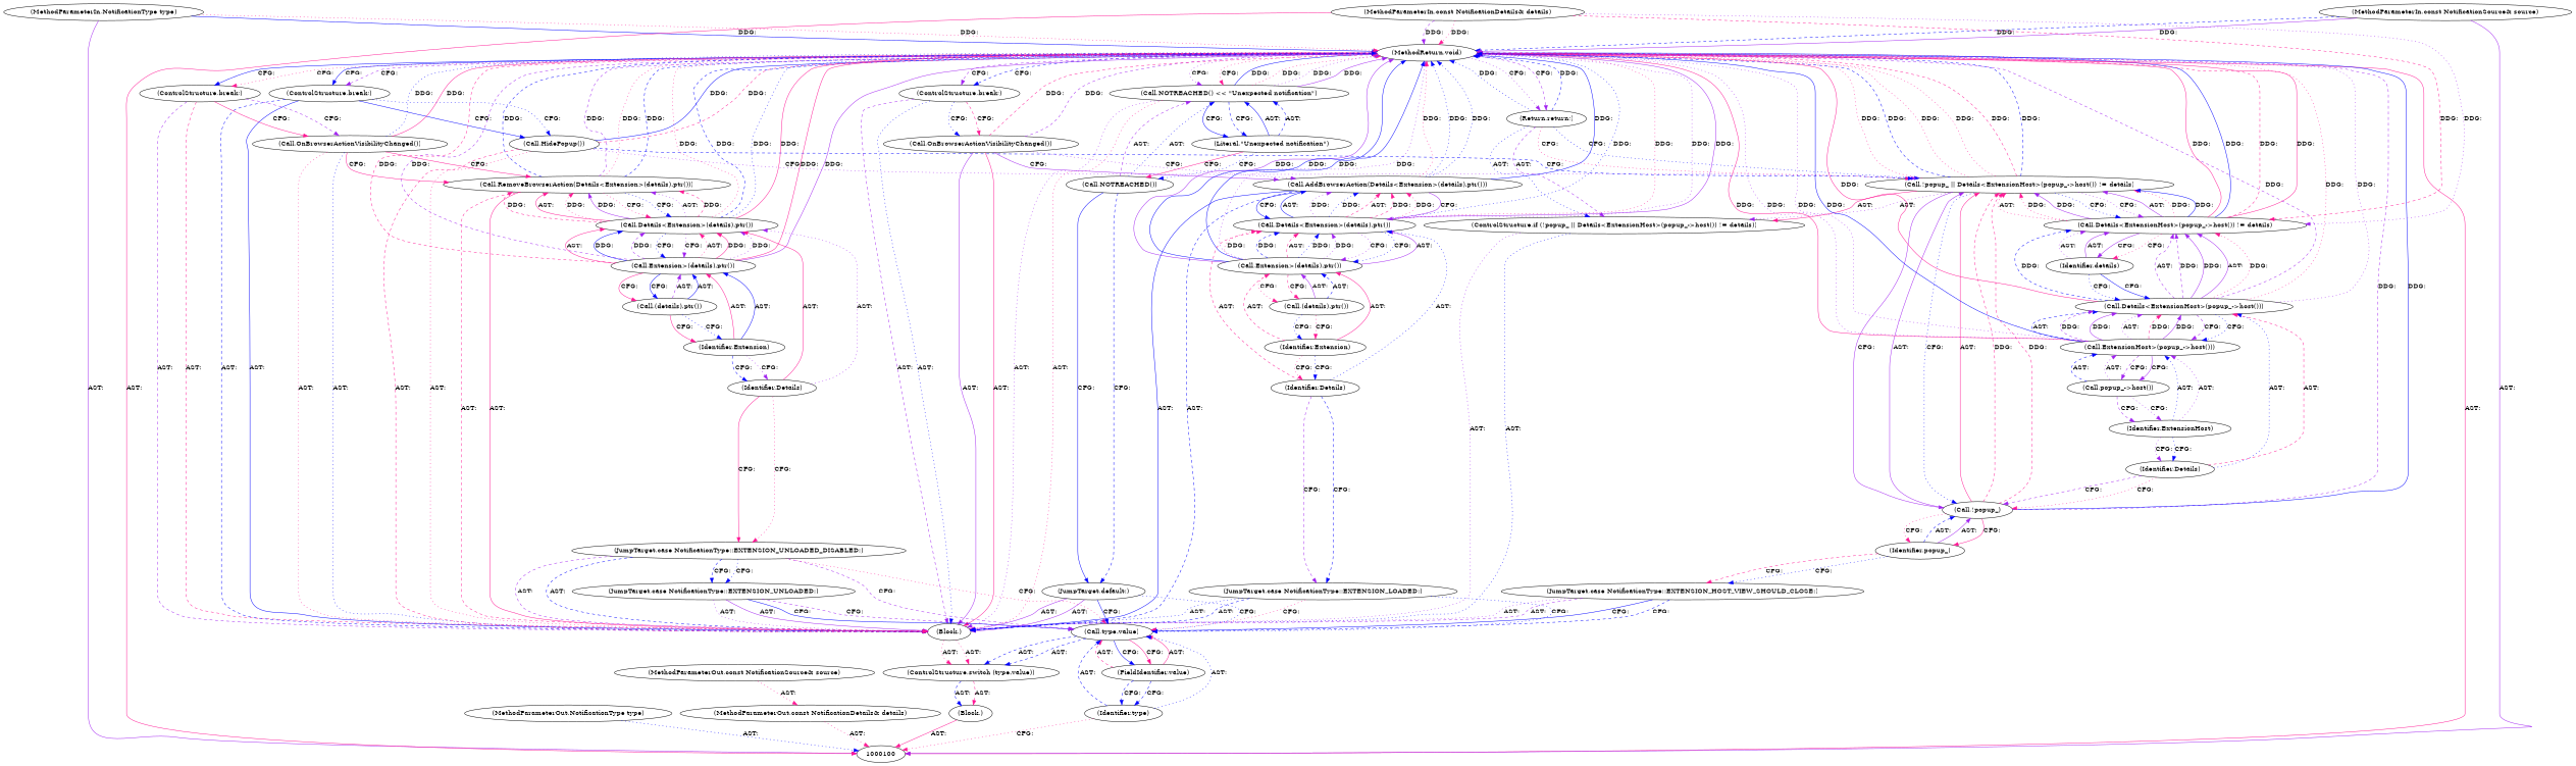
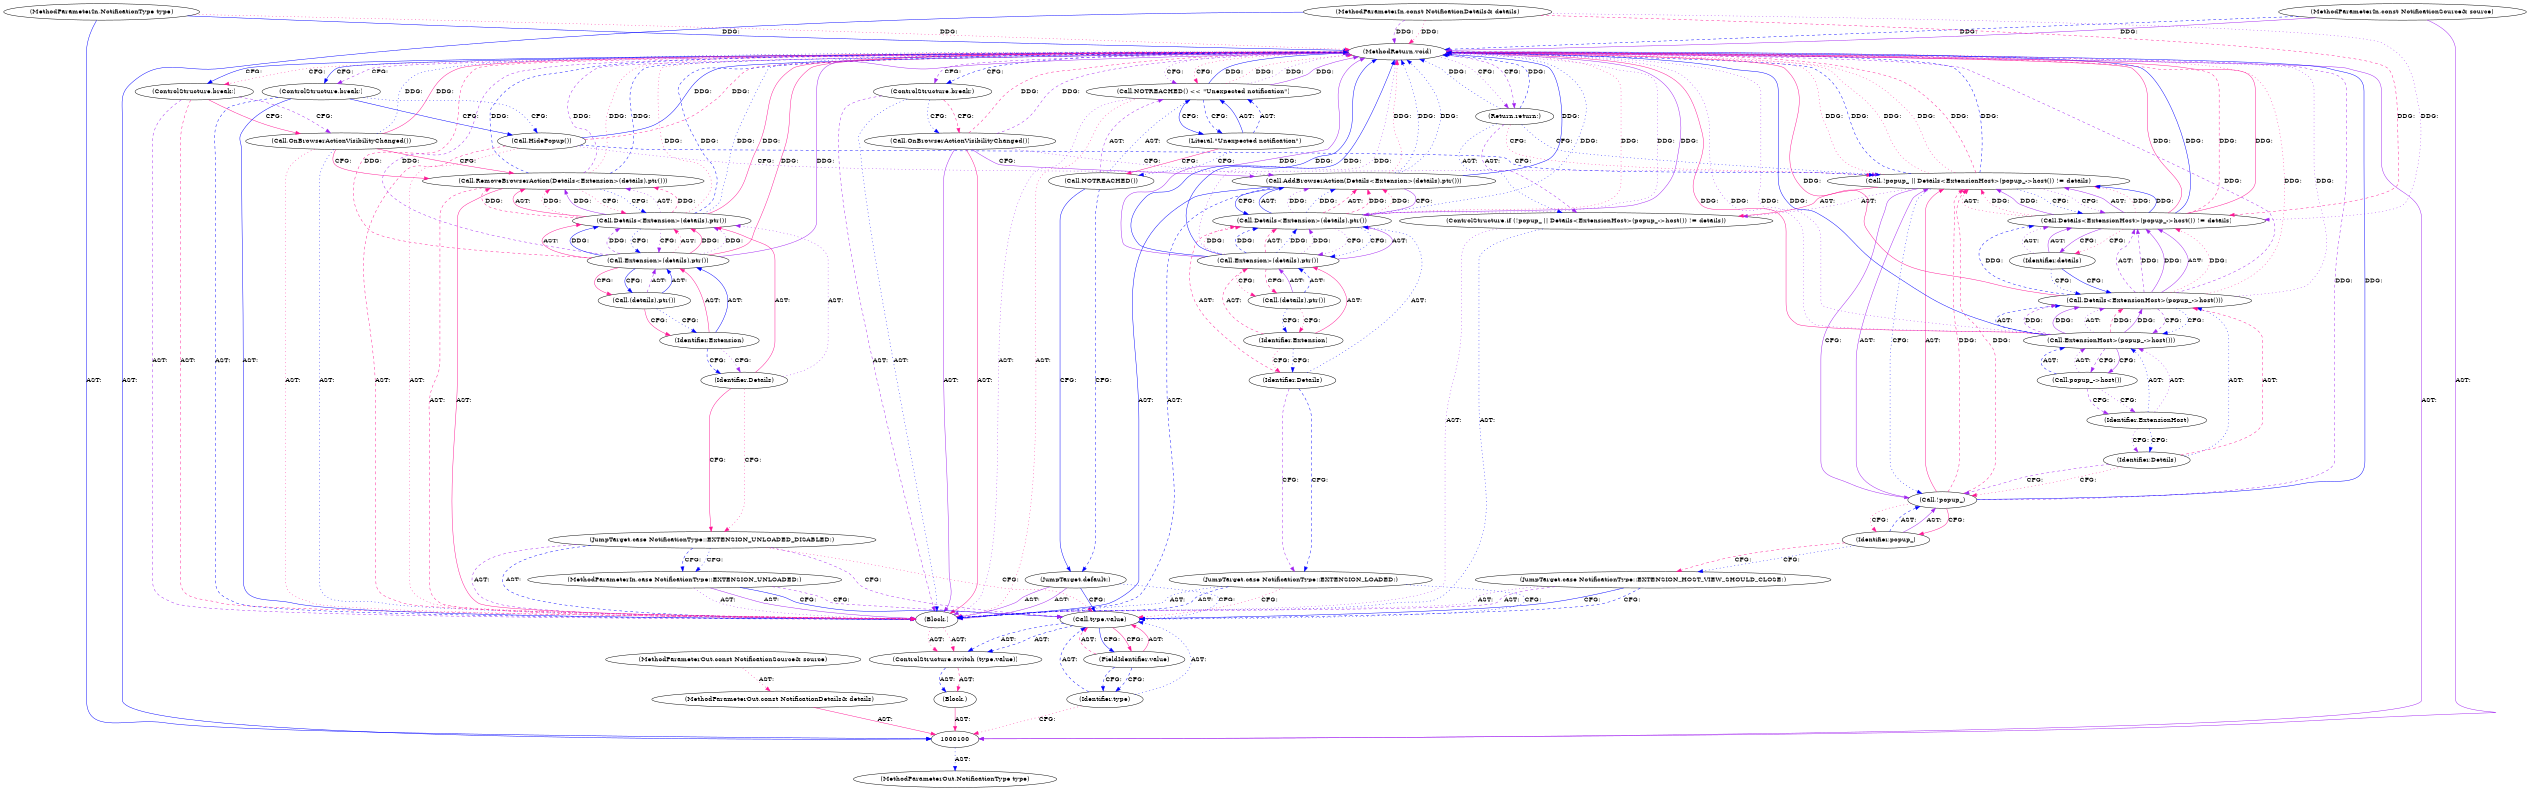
  digraph {
    edge [color=blue style=dotted]
    n1 [label="(MethodReturn,void)"]
    n2 [label="(ControlStructure,break;)"]
    n3 [label="(Return,return;)"]
    n4 [label="(ControlStructure,break;)"]
    n5 [label="(Call,NOTREACHED() << \"Unexpected notification\")"]
    n6 [label="(ControlStructure,break;)"]
    1000100
    n8 [label="(Block,)"]
    n9 [label="(Call,OnBrowserActionVisibilityChanged())"]
    n10 [label="(Call,!popup_ || Details<ExtensionHost>(popup_->host()) != details)"]
    n11 [label="(ControlStructure,if (!popup_ || Details<ExtensionHost>(popup_->host()) != details))"]
    n12 [label="(Call,HidePopup())"]
    n13 [label="(Literal,\"Unexpected notification\")"]
    n14 [label="(Call,OnBrowserActionVisibilityChanged())"]
    n15 [label="(MethodParameterIn,NotificationType type)"]
    n16 [label="(MethodParameterOut,NotificationType type)"]
-   n17 [label="(JumpTarget,case NotificationType::EXTENSION_UNLOADED:)"]
+   n17 [label="(MethodParameterIn,case NotificationType::EXTENSION_UNLOADED:)"]
    n18 [label="(Call,type.value)"]
    n19 [label="(FieldIdentifier,value)"]
    n20 [label="(ControlStructure,switch (type.value))"]
    n21 [label="(JumpTarget,case NotificationType::EXTENSION_UNLOADED_DISABLED:)"]
    n22 [label="(Call,Details<Extension>(details).ptr())"]
    n23 [label="(Call,Extension>(details).ptr())"]
    n24 [label="(Call,RemoveBrowserAction(Details<Extension>(details).ptr()))"]
    n25 [label="(Call,(details).ptr())"]
    n26 [label="(Identifier,Details)"]
    n27 [label="(Identifier,Extension)"]
    n28 [label="(JumpTarget,case NotificationType::EXTENSION_HOST_VIEW_SHOULD_CLOSE:)"]
    n29 [label="(Call,!popup_)"]
    n30 [label="(Call,Details<ExtensionHost>(popup_->host()) != details)"]
    n31 [label="(Identifier,popup_)"]
    n32 [label="(Identifier,details)"]
    n33 [label="(Call,Details<ExtensionHost>(popup_->host()))"]
    n34 [label="(Call,ExtensionHost>(popup_->host()))"]
    n35 [label="(Call,popup_->host())"]
    n36 [label="(Identifier,Details)"]
    n37 [label="(Identifier,ExtensionHost)"]
    n38 [label="(MethodParameterIn,const NotificationSource& source)"]
    n39 [label="(MethodParameterOut,const NotificationSource& source)"]
    n40 [label="(MethodParameterOut,const NotificationDetails& details)"]
    n41 [label="(JumpTarget,default:)"]
    n42 [label="(Call,NOTREACHED())"]
    n43 [label="(MethodParameterIn,const NotificationDetails& details)"]
    n44 [label="(Block,)"]
    n45 [label="(Identifier,type)"]
    n46 [label="(JumpTarget,case NotificationType::EXTENSION_LOADED:)"]
    n47 [label="(Call,Details<Extension>(details).ptr())"]
    n48 [label="(Call,Extension>(details).ptr())"]
    n49 [label="(Call,AddBrowserAction(Details<Extension>(details).ptr()))"]
    n50 [label="(Call,(details).ptr())"]
    n51 [label="(Identifier,Details)"]
    n52 [label="(Identifier,Extension)"]
    n1 -> n2 [label="CFG: " style=solid]
    n1 -> n2 [color=deeppink label="CFG: "]
    n1 -> n3 [color=purple label="CFG: "]
    n1 -> n3 [color=purple label="CFG: " style=dashed]
    n1 -> n4 [label="CFG: " style=solid]
    n1 -> n4 [color=purple label="CFG: " style=dashed]
    n1 -> n5 [color=purple label="CFG: "]
    n1 -> n5 [color=deeppink label="CFG: "]
    n1 -> n6 [label="CFG: " style=dashed]
    n1 -> n6 [color=purple label="CFG: " style=dashed]
-   n1 -> 1000100 [color=deeppink label="AST: " style=solid]
+   n1 -> 1000100 [color=purple label="AST: " style=solid]
    n2 -> n8 [color=purple label="AST: " style=dashed]
    n2 -> n8 [color=deeppink label="AST: " style=dashed]
    n2 -> n9 [color=deeppink label="CFG: " style=solid]
    n2 -> n9 [color=purple label="CFG: " style=dashed]
    n3 -> n1 [label="DDG: " style=dashed]
    n3 -> n1 [label="DDG: "]
    n3 -> n10 [label="CFG: "]
    n3 -> n10 [color=deeppink label="CFG: "]
    n3 -> n11 [color=purple label="AST: " style=dashed]
    n3 -> n11 [label="AST: "]
    n4 -> n8 [label="AST: " style=dashed]
    n4 -> n8 [label="AST: " style=solid]
    n4 -> n12 [label="CFG: "]
    n4 -> n12 [label="CFG: " style=solid]
    n5 -> n1 [label="DDG: " style=solid]
    n5 -> n1 [color=deeppink label="DDG: "]
    n5 -> n1 [color=purple label="DDG: "]
    n5 -> n1 [color=purple label="DDG: " style=solid]
    n5 -> n8 [color=deeppink label="AST: "]
    n5 -> n8 [color=purple label="AST: "]
    n5 -> n13 [label="CFG: " style=solid]
    n5 -> n13 [label="CFG: " style=dashed]
    n6 -> n8 [color=purple label="AST: " style=dashed]
    n6 -> n8 [label="AST: "]
    n6 -> n14 [color=deeppink label="CFG: " style=dashed]
    n6 -> n14 [label="CFG: "]
    n8 -> n20 [color=deeppink label="AST: "]
    n8 -> n20 [color=deeppink label="AST: "]
    n9 -> n1 [color=deeppink label="DDG: " style=solid]
    n9 -> n1 [label="DDG: "]
    n9 -> n8 [color=deeppink label="AST: "]
    n9 -> n8 [label="AST: "]
    n9 -> n24 [color=deeppink label="CFG: " style=solid]
    n9 -> n24 [color=deeppink label="CFG: " style=solid]
    n10 -> n1 [label="DDG: " style=dashed]
    n10 -> n1 [color=deeppink label="DDG: "]
    n10 -> n1 [label="DDG: " style=dashed]
    n10 -> n1 [color=deeppink label="DDG: "]
    n10 -> n1 [color=deeppink label="DDG: "]
    n10 -> n1 [color=deeppink label="DDG: " style=dashed]
    n10 -> n11 [color=purple label="AST: "]
    n10 -> n11 [color=deeppink label="AST: " style=solid]
    n10 -> n29 [color=purple label="CFG: " style=solid]
    n10 -> n29 [label="CFG: "]
    n10 -> n30 [label="CFG: "]
    n10 -> n30 [color=purple label="CFG: "]
    n11 -> n8 [color=purple label="AST: "]
    n11 -> n8 [label="AST: "]
    n12 -> n1 [label="DDG: " style=solid]
    n12 -> n1 [color=deeppink label="DDG: " style=dashed]
    n12 -> n8 [color=deeppink label="AST: " style=dashed]
    n12 -> n8 [color=deeppink label="AST: "]
    n12 -> n10 [color=purple label="CFG: "]
    n12 -> n10 [label="CFG: " style=dashed]
    n13 -> n5 [label="AST: " style=solid]
    n13 -> n5 [label="AST: " style=dashed]
    n13 -> n42 [color=deeppink label="CFG: " style=solid]
    n13 -> n42 [label="CFG: "]
    n14 -> n1 [color=purple label="DDG: " style=dashed]
    n14 -> n1 [color=deeppink label="DDG: " style=dashed]
    n14 -> n8 [color=purple label="AST: " style=solid]
    n14 -> n8 [color=deeppink label="AST: " style=solid]
    n14 -> n49 [color=purple label="CFG: " style=solid]
    n14 -> n49 [color=purple label="CFG: "]
    n15 -> n1 [label="DDG: " style=solid]
    n15 -> n1 [color=deeppink label="DDG: "]
-   n15 -> 1000100 [color=purple label="AST: " style=solid]
-   n16 -> 1000100 [label="AST: "]
+   n15 -> 1000100 [label="AST: " style=solid]
+   1000100 -> n16 [label="AST: "]
    n17 -> n8 [color=purple label="AST: "]
    n17 -> n8 [color=purple label="AST: " style=solid]
    n17 -> n18 [label="CFG: " style=solid]
    n17 -> n18 [color=purple label="CFG: " style=dashed]
    n18 -> n19 [label="CFG: " style=solid]
    n18 -> n19 [color=deeppink label="CFG: " style=solid]
    n18 -> n20 [label="AST: " style=dashed]
    n18 -> n20 [label="AST: " style=dashed]
    n19 -> n18 [color=deeppink label="AST: " style=solid]
    n19 -> n18 [color=deeppink label="AST: " style=dashed]
    n19 -> n45 [label="CFG: " style=dashed]
    n19 -> n45 [label="CFG: " style=dashed]
    n20 -> n44 [color=deeppink label="AST: " style=dashed]
    n20 -> n44 [label="AST: " style=dashed]
    n21 -> n8 [color=purple label="AST: " style=dashed]
    n21 -> n8 [label="AST: " style=dashed]
    n21 -> n17 [label="CFG: " style=dashed]
    n21 -> n17 [label="CFG: "]
    n21 -> n18 [color=purple label="CFG: " style=dashed]
    n21 -> n18 [color=deeppink label="CFG: "]
    n22 -> n1 [color=deeppink label="DDG: "]
    n22 -> n1 [label="DDG: " style=dashed]
    n22 -> n1 [label="DDG: "]
    n22 -> n1 [color=deeppink label="DDG: " style=solid]
    n22 -> n23 [label="CFG: "]
    n22 -> n23 [color=purple label="CFG: "]
    n22 -> n24 [color=purple label="AST: "]
    n22 -> n24 [color=deeppink label="DDG: " style=dashed]
    n22 -> n24 [color=deeppink label="DDG: " style=dashed]
    n22 -> n24 [color=deeppink label="AST: " style=solid]
    n22 -> n24 [color=deeppink label="DDG: "]
    n22 -> n24 [color=purple label="DDG: " style=solid]
    n23 -> n1 [color=deeppink label="DDG: " style=solid]
    n23 -> n1 [color=purple label="DDG: " style=solid]
    n23 -> n1 [color=deeppink label="DDG: " style=dashed]
    n23 -> n1 [color=purple label="DDG: " style=dashed]
    n23 -> n22 [color=deeppink label="AST: "]
    n23 -> n22 [color=deeppink label="DDG: " style=solid]
    n23 -> n22 [color=purple label="DDG: "]
    n23 -> n22 [color=deeppink label="AST: " style=solid]
    n23 -> n22 [label="DDG: " style=solid]
    n23 -> n22 [color=purple label="DDG: " style=dashed]
    n23 -> n25 [color=deeppink label="CFG: " style=solid]
    n23 -> n25 [label="CFG: " style=solid]
    n24 -> n1 [label="DDG: " style=dashed]
    n24 -> n1 [color=purple label="DDG: " style=dashed]
    n24 -> n1 [color=deeppink label="DDG: "]
    n24 -> n1 [label="DDG: " style=dashed]
    n24 -> n8 [color=deeppink label="AST: " style=dashed]
    n24 -> n8 [color=deeppink label="AST: " style=solid]
    n24 -> n22 [label="CFG: "]
    n24 -> n22 [color=deeppink label="CFG: "]
    n25 -> n23 [color=purple label="AST: " style=dashed]
    n25 -> n23 [label="AST: " style=solid]
    n25 -> n27 [color=deeppink label="CFG: " style=solid]
    n25 -> n27 [label="CFG: "]
    n26 -> n21 [color=deeppink label="CFG: " style=solid]
    n26 -> n21 [color=deeppink label="CFG: "]
    n26 -> n22 [color=deeppink label="AST: " style=solid]
    n26 -> n22 [color=purple label="AST: "]
    n27 -> n23 [label="AST: " style=solid]
    n27 -> n23 [color=deeppink label="AST: " style=solid]
    n27 -> n26 [color=purple label="CFG: "]
    n27 -> n26 [label="CFG: " style=dashed]
    n28 -> n8 [color=purple label="AST: "]
    n28 -> n8 [color=purple label="AST: " style=dashed]
    n28 -> n18 [label="CFG: " style=solid]
    n28 -> n18 [label="CFG: " style=dashed]
    n29 -> n1 [color=purple label="DDG: " style=dashed]
    n29 -> n1 [label="DDG: " style=solid]
    n29 -> n10 [color=deeppink label="AST: " style=solid]
    n29 -> n10 [color=deeppink label="DDG: " style=dashed]
    n29 -> n10 [color=purple label="AST: " style=solid]
    n29 -> n10 [color=deeppink label="DDG: " style=dashed]
    n29 -> n31 [color=deeppink label="CFG: " style=solid]
    n29 -> n31 [color=deeppink label="CFG: "]
    n30 -> n1 [color=deeppink label="DDG: " style=solid]
    n30 -> n1 [label="DDG: " style=solid]
    n30 -> n1 [color=deeppink label="DDG: " style=dashed]
    n30 -> n1 [color=deeppink label="DDG: " style=solid]
    n30 -> n10 [color=purple label="AST: " style=solid]
    n30 -> n10 [color=deeppink label="DDG: "]
    n30 -> n10 [label="DDG: " style=solid]
    n30 -> n10 [color=deeppink label="AST: "]
    n30 -> n10 [color=deeppink label="DDG: "]
    n30 -> n10 [color=purple label="DDG: " style=solid]
    n30 -> n32 [color=purple label="CFG: " style=solid]
    n30 -> n32 [color=deeppink label="CFG: "]
    n31 -> n28 [label="CFG: "]
    n31 -> n28 [color=deeppink label="CFG: " style=dashed]
    n31 -> n29 [label="AST: " style=dashed]
    n31 -> n29 [color=purple label="AST: " style=solid]
    n32 -> n30 [color=purple label="AST: "]
    n32 -> n30 [color=purple label="AST: " style=solid]
    n32 -> n33 [label="CFG: "]
    n32 -> n33 [label="CFG: " style=solid]
    n33 -> n1 [color=purple label="DDG: "]
    n33 -> n1 [color=deeppink label="DDG: " style=solid]
    n33 -> n1 [color=purple label="DDG: " style=dashed]
    n33 -> n1 [color=deeppink label="DDG: "]
    n33 -> n30 [color=purple label="AST: " style=dashed]
    n33 -> n30 [color=purple label="DDG: " style=dashed]
    n33 -> n30 [color=purple label="DDG: " style=solid]
    n33 -> n30 [color=purple label="AST: " style=solid]
    n33 -> n30 [color=deeppink label="DDG: "]
    n33 -> n30 [label="DDG: " style=dashed]
    n33 -> n34 [color=purple label="CFG: " style=dashed]
    n33 -> n34 [label="CFG: "]
    n34 -> n1 [color=deeppink label="DDG: " style=solid]
    n34 -> n1 [color=purple label="DDG: "]
    n34 -> n1 [color=purple label="DDG: "]
    n34 -> n1 [label="DDG: " style=solid]
    n34 -> n33 [label="AST: " style=dashed]
    n34 -> n33 [color=purple label="DDG: " style=dashed]
    n34 -> n33 [color=purple label="DDG: " style=solid]
    n34 -> n33 [color=purple label="AST: "]
    n34 -> n33 [color=deeppink label="DDG: " style=dashed]
    n34 -> n33 [color=purple label="DDG: " style=solid]
    n34 -> n35 [color=purple label="CFG: " style=dashed]
    n34 -> n35 [color=purple label="CFG: " style=solid]
    n35 -> n34 [label="AST: " style=dashed]
    n35 -> n34 [color=purple label="AST: "]
    n35 -> n37 [color=purple label="CFG: "]
    n35 -> n37 [color=purple label="CFG: " style=dashed]
    n36 -> n29 [color=deeppink label="CFG: "]
    n36 -> n29 [color=purple label="CFG: " style=dashed]
    n36 -> n33 [label="AST: "]
    n36 -> n33 [color=deeppink label="AST: " style=dashed]
    n37 -> n34 [label="AST: "]
    n37 -> n34 [color=purple label="AST: "]
    n37 -> n36 [color=purple label="CFG: "]
    n37 -> n36 [label="CFG: "]
    n38 -> n1 [label="DDG: " style=dashed]
    n38 -> n1 [color=purple label="DDG: " style=solid]
    n38 -> 1000100 [color=purple label="AST: " style=solid]
    n39 -> n40 [color=deeppink label="AST: "]
-   n40 -> 1000100 [color=deeppink label="AST: "]
+   n40 -> 1000100 [color=deeppink label="AST: " style=solid]
    n41 -> n8 [color=purple label="AST: " style=solid]
    n41 -> n8 [color=purple label="AST: " style=solid]
    n41 -> n18 [label="CFG: "]
    n41 -> n18 [label="CFG: " style=solid]
    n42 -> n5 [label="AST: "]
    n42 -> n5 [color=purple label="AST: " style=dashed]
    n42 -> n41 [label="CFG: " style=dashed]
    n42 -> n41 [label="CFG: " style=solid]
    n43 -> n1 [color=deeppink label="DDG: "]
    n43 -> n1 [color=purple label="DDG: " style=dashed]
-   n43 -> 1000100 [color=deeppink label="AST: " style=solid]
+   n43 -> 1000100 [label="AST: " style=solid]
    n43 -> n30 [color=purple label="DDG: "]
    n43 -> n30 [color=deeppink label="DDG: " style=dashed]
    n44 -> 1000100 [color=deeppink label="AST: " style=solid]
    n45 -> 1000100 [color=deeppink label="CFG: "]
    n45 -> n18 [label="AST: "]
    n45 -> n18 [label="AST: " style=dashed]
    n46 -> n8 [label="AST: " style=dashed]
    n46 -> n8 [label="AST: "]
    n46 -> n18 [color=deeppink label="CFG: "]
    n46 -> n18 [label="CFG: "]
    n47 -> n1 [color=deeppink label="DDG: "]
    n47 -> n1 [color=purple label="DDG: "]
    n47 -> n1 [color=purple label="DDG: " style=solid]
    n47 -> n1 [label="DDG: "]
    n47 -> n48 [color=purple label="CFG: "]
    n47 -> n48 [label="CFG: "]
    n47 -> n49 [label="AST: " style=solid]
    n47 -> n49 [color=purple label="DDG: "]
    n47 -> n49 [label="DDG: "]
    n47 -> n49 [color=deeppink label="AST: " style=dashed]
    n47 -> n49 [color=deeppink label="DDG: " style=dashed]
    n47 -> n49 [color=deeppink label="DDG: "]
    n48 -> n1 [color=purple label="DDG: " style=solid]
    n48 -> n1 [color=purple label="DDG: "]
    n48 -> n1 [label="DDG: " style=solid]
    n48 -> n1 [label="DDG: " style=solid]
    n48 -> n47 [color=purple label="AST: " style=solid]
    n48 -> n47 [color=deeppink label="DDG: "]
    n48 -> n47 [label="DDG: " style=dashed]
    n48 -> n47 [color=deeppink label="AST: " style=dashed]
    n48 -> n47 [label="DDG: "]
    n48 -> n47 [color=purple label="DDG: "]
    n48 -> n50 [color=deeppink label="CFG: "]
    n48 -> n50 [color=deeppink label="CFG: " style=dashed]
    n49 -> n1 [label="DDG: " style=solid]
    n49 -> n1 [color=deeppink label="DDG: "]
    n49 -> n1 [label="DDG: "]
    n49 -> n1 [label="DDG: "]
    n49 -> n8 [label="AST: " style=solid]
    n49 -> n8 [label="AST: " style=dashed]
    n49 -> n47 [label="CFG: " style=solid]
    n49 -> n47 [color=purple label="CFG: " style=solid]
    n50 -> n48 [color=purple label="AST: " style=solid]
    n50 -> n48 [label="AST: " style=dashed]
    n50 -> n52 [color=deeppink label="CFG: "]
    n50 -> n52 [label="CFG: "]
    n51 -> n46 [label="CFG: " style=dashed]
    n51 -> n46 [color=purple label="CFG: " style=dashed]
    n51 -> n47 [color=deeppink label="AST: " style=dashed]
    n51 -> n47 [label="AST: "]
    n52 -> n48 [color=deeppink label="AST: " style=solid]
    n52 -> n48 [color=deeppink label="AST: " style=dashed]
    n52 -> n51 [color=deeppink label="CFG: "]
    n52 -> n51 [label="CFG: "]
  }
